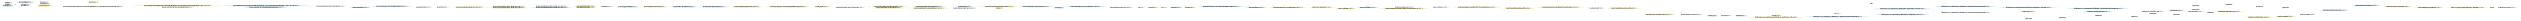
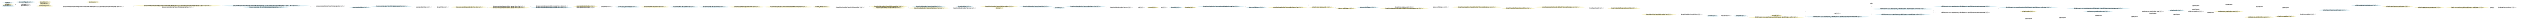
  digraph {
    rankdir=LR
    node [color=darkorange fillcolor=khaki shape=ellipse style=filled]
    edge [color=red style=bold]
    n1 [color=teal label="EasyMock.expect(taskMaster.getTaskQueue()).andReturn(Optional.of(taskQueue)).anyTimes()@@@22@@@['1', '1', '1']"]
    n2 [color=teal fillcolor=lightblue label="EasyMock.expect(taskMaster.getTaskRunner()).andReturn(Optional.of(taskRunner)).anyTimes()@@@23@@@['1', '1', '1']"]
    n3 [color=red fillcolor=lightblue label="EasyMock.expect(taskRunner.getRunningTasks()).andReturn(Collections.EMPTY_LIST).anyTimes()@@@24@@@['1', '1', '1']"]
    n4 [color=red fillcolor=lightblue label="EasyMock.expect(taskClient.getStartTimeAsync(EasyMock.anyString())).andReturn(Futures.immediateFuture(DateTimes.nowUtc())).anyTimes()@@@33@@@['0', '0', '1']"]
    n5 [color=teal fillcolor=white label="EasyMock.expect(taskQueue.add(EasyMock.capture(postSplitCaptured))).andReturn(true).times(2)@@@34@@@['1', '1', '1']"]
    n6 [color=red fillcolor=white label="replayAll()@@@35@@@['1', '1', '1']"]
    n7 [fillcolor=white label="Assert.assertEquals((Integer)1,group1Config.getTaskGroupId())@@@66@@@['1', '1', '1']"]
    n8 [color=red fillcolor=lightblue label="Assert.assertEquals(group0ExpectedStartSequenceNumbers,group0Config.getStartSequenceNumbers())@@@67@@@['1', '1', '1']"]
    n9 [color=teal fillcolor=lightblue label="Assert.assertEquals(group0ExpectedEndSequenceNumbers,group0Config.getEndSequenceNumbers())@@@68@@@['1', '1', '1']"]
    n10 [color=teal label="EasyMock.expect(supervisorRecordSupplier.getEarliestSequenceNumber(EasyMock.anyObject())).andReturn(\"0\").anyTimes()@@@16@@@['1', '1', '1']"]
    n11 [fillcolor=white label="EasyMock.expect(supervisorRecordSupplier.getLatestSequenceNumber(new StreamPartition<>(STREAM,SHARD_ID1))).andReturn(\"100\").anyTimes()@@@17@@@['1', '1', '0']"]
    n12 [color=teal label="EasyMock.expect(supervisorRecordSupplier.getLatestSequenceNumber(new StreamPartition<>(STREAM,SHARD_ID1))).andReturn(\"200\").anyTimes()@@@17@@@['0', '0', '1']"]
    n13 [color=red fillcolor=white label="EasyMock.expect(supervisorRecordSupplier.getLatestSequenceNumber(new StreamPartition<>(STREAM,SHARD_ID2))).andReturn(\"100\").anyTimes()@@@18@@@['1', '1', '0']"]
    n14 [color=red fillcolor=lightblue label="EasyMock.expect(supervisorRecordSupplier.getLatestSequenceNumber(new StreamPartition<>(STREAM,SHARD_ID2))).andReturn(\"200\").anyTimes()@@@18@@@['0', '0', '1']"]
    n15 [fillcolor=lightblue label="testShardSplitPhaseThree['0', '0', '1']" shape=diamond]
    n16 [color=red fillcolor=lightblue label="EasyMock.reset(indexerMetadataStorageCoordinator)@@@3@@@['1', '1', '1']"]
    n17 [color=red label="List<Task> phaseTwoTasks@@@2@@@['0', '0', '1']" shape=box]
-   n18 [color=red fillcolor=white label="EasyMock.reset(taskStorage)@@@4@@@['1', '1', '1']"]
+   n18 [color=red label="EasyMock.reset(taskStorage)@@@4@@@['1', '1', '1']"]
    n19 [color=teal label="EasyMock.expect(taskStorage.getStatus(task.getId())).andReturn(Optional.of(TaskStatus.running(task.getId()))).anyTimes()@@@51@@@['1', '1', '1']"]
    n20 [color=teal fillcolor=white label="EasyMock.expect(taskStorage.getTask(task.getId())).andReturn(Optional.of(task)).anyTimes()@@@52@@@['1', '1', '1']"]
    n21 [fillcolor=lightblue label="supervisor.runInternal()@@@53@@@['1', '1', '0']"]
    n22 [fillcolor=white label="EasyMock.replay(taskStorage)@@@54@@@['1', '1', '1']"]
    n23 [label="KinesisIndexTaskIOConfig group1Config = ((KinesisIndexTask)postSplitTasks.get(1)).getIOConfig()@@@64@@@['1', '1', '1']"]
    n24 [color=red label="Assert.assertEquals((Integer)0,group0Config.getTaskGroupId())@@@65@@@['1', '1', '1']"]
    n25 [label="EasyMock.expect(taskStorage.getActiveTasksByDatasource(DATASOURCE)).andReturn(postSplitTasks).anyTimes()@@@49@@@['1', '1', '1']"]
    n26 [color=red fillcolor=white label="List<Task> postSplitTasks = postSplitCaptured.getValues()@@@48@@@['1', '1', '1']"]
    n27 [color=red label="testShardSplitPhaseTwo['0', '1', '0']" shape=diamond]
    n28 [color=teal fillcolor=white label="List<Task> phaseOneTasks@@@2@@@['1', '1', '0']" shape=box]
    n29 [color=red fillcolor=lightblue label="EasyMock.expect(supervisorRecordSupplier.getAssignment()).andReturn(ImmutableSet.of(SHARD1_PARTITION,SHARD2_PARTITION)).anyTimes()@@@13@@@['0', '0', '1']"]
    n30 [color=teal fillcolor=white label="supervisorRecordSupplier.seekToLatest(EasyMock.anyObject())@@@14@@@['1', '1', '1']"]
    n31 [fillcolor=white label="EasyMock.expectLastCall().anyTimes()@@@15@@@['1', '1', '1']"]
    n32 [color=teal fillcolor=lightblue label="EasyMock.expect(indexerMetadataStorageCoordinator.resetDataSourceMetadata(DATASOURCE,new KinesisDataSourceMetadata(new SeekableStreamEndSequenceNumbers<String,String>(STREAM,ImmutableMap.of(SHARD_ID0,KinesisSequenceNumber.EXPIRED_MARKER,SHARD_ID1,\"100\",SHARD_ID2,\"100\"))))).andReturn(true).anyTimes()@@@11@@@['0', '0', '1']"]
    n33 [color=teal fillcolor=white label="EasyMock.expect(supervisorRecordSupplier.getPartitionIds(STREAM)).andReturn(ImmutableSet.of(SHARD_ID1,SHARD_ID2)).anyTimes()@@@12@@@['0', '0', '1']"]
    n34 [fillcolor=lightblue label="EasyMock.expect(taskStorage.getTask(successfulTask1.getId())).andReturn(Optional.of(successfulTask1)).anyTimes()@@@32@@@['0', '0', '1']"]
    n35 [fillcolor=lightblue label="checkpointsGroup0.put(0,ImmutableMap.of(SHARD_ID2,\"100\"))@@@43@@@['1', '1', '1']"]
    n36 [label="EasyMock.expect(taskClient.getCheckpointsAsync(EasyMock.contains(\"sequenceName-1\"),EasyMock.anyBoolean())).andReturn(Futures.immediateFuture(checkpointsGroup1)).times(1)@@@44@@@['1', '1', '0']"]
    n37 [color=red fillcolor=white label="TreeMap<Integer,Map<String,String>> checkpointsGroup1 = new TreeMap<>()@@@44@@@['0', '0', '1']"]
    n38 [color=red fillcolor=white label="checkpointsGroup1.put(1,ImmutableMap.of(SHARD_ID1,\"100\"))@@@45@@@['1', '1', '1']"]
    n39 [fillcolor=lightblue label="EasyMock.replay(taskClient)@@@55@@@['1', '0', '1']"]
    n40 [label="SeekableStreamStartSequenceNumbers<String,String> group0ExpectedStartSequenceNumbers = new SeekableStreamStartSequenceNumbers<>(STREAM,ImmutableMap.of(SHARD_ID1,\"0\"),ImmutableSet.of())@@@55@@@['0', '1', '0']"]
    n41 [color=red fillcolor=lightblue label="checkpointsGroup0.put(0,ImmutableMap.of(SHARD_ID1,\"0\"))@@@40@@@['0', '1', '0']"]
    n42 [color=teal label="EasyMock.expect(taskClient.getStartTimeAsync(EasyMock.anyString())).andReturn(Futures.immediateFuture(DateTimes.nowUtc())).anyTimes()@@@41@@@['1', '1', '1']"]
    n43 [color=teal label="checkpointsGroup1.put(1,ImmutableMap.of(SHARD_ID2,\"0\"))@@@42@@@['0', '1', '0']"]
    n44 [color=teal label="TreeMap<Integer,Map<String,String>> checkpointsGroup0 = new TreeMap<>()@@@42@@@['1', '0', '1']"]
    n45 [color=red label="EasyMock.expect(taskStorage.getActiveTasksByDatasource(DATASOURCE)).andReturn(ImmutableList.of()).anyTimes()@@@25@@@['1', '1', '1']"]
    n46 [color=red label="EasyMock.expect(taskClient.getStatusAsync(EasyMock.anyString())).andReturn(Futures.immediateFuture(SeekableStreamIndexTaskRunner.Status.NOT_STARTED)).anyTimes()@@@26@@@['1', '1', '1']"]
    n47 [label="Task successfulTask0 = phaseTwoTasks.get(0)@@@27@@@['1', '1', '1']"]
    n48 [fillcolor=lightblue label="SeekableStreamEndSequenceNumbers<String,String> group1ExpectedEndSequenceNumbers = new SeekableStreamEndSequenceNumbers<>(STREAM,ImmutableMap.of(SHARD_ID2,KinesisSequenceNumber.NO_END_SEQUENCE_NUMBER))@@@61@@@['0', '0', '1']"]
    n49 [color=red fillcolor=lightblue label="Assert.assertEquals(2,postSplitTasks.size())@@@62@@@['0', '0', '1']"]
    n50 [color=teal label="Assert.assertEquals(group1ExpectedEndSequenceNumbers,group1Config.getEndSequenceNumbers())@@@70@@@['0', '0', '1']"]
    n51 [color=red label="KinesisIndexTaskIOConfig group0Config = ((KinesisIndexTask)postSplitTasks.get(0)).getIOConfig()@@@63@@@['1', '1', '1']"]
    n52 [label="Map<Integer,Map<String,String>> expectedPartitionGroups = ImmutableMap.of(0,ImmutableMap.of(SHARD_ID1,\"-1\"),1,ImmutableMap.of(SHARD_ID2,\"-1\"))@@@71@@@['0', '0', '1']"]
    n53 [color=red label="EasyMock.reset(supervisorRecordSupplier)@@@9@@@['1', '1', '1']"]
    n54 [label="EasyMock.expect(indexerMetadataStorageCoordinator.getDataSourceMetadata(DATASOURCE)).andReturn(new KinesisDataSourceMetadata(new SeekableStreamEndSequenceNumbers<String,String>(STREAM,ImmutableMap.of(SHARD_ID0,KinesisSequenceNumber.END_OF_SHARD_MARKER,SHARD_ID1,\"100\",SHARD_ID2,\"100\")))).anyTimes()@@@10@@@['0', '0', '1']"]
    n55 [fillcolor=white label="EasyMock.expect(indexerMetadataStorageCoordinator.getDataSourceMetadata(DATASOURCE)).andReturn(new KinesisDataSourceMetadata(new SeekableStreamEndSequenceNumbers<String,String>(STREAM,ImmutableMap.of(SHARD_ID0,KinesisSequenceNumber.END_OF_SHARD_MARKER)))).anyTimes()@@@10@@@['1', '1', '0']"]
    n56 [color=teal fillcolor=white label="EasyMock.expect(supervisorRecordSupplier.getPartitionIds(STREAM)).andReturn(ImmutableSet.of(SHARD_ID0,SHARD_ID1,SHARD_ID2)).anyTimes()@@@11@@@['1', '1', '0']"]
    n57 [color=red fillcolor=lightblue label="EasyMock.expect(taskClient.getStatusAsync(EasyMock.anyString())).andReturn(Futures.immediateFuture(SeekableStreamIndexTaskRunner.Status.NOT_STARTED)).anyTimes()@@@40@@@['1', '0', '1']"]
    n58 [fillcolor=lightblue label="supervisorRecordSupplier.seekToLatest(EasyMock.anyObject())@@@13@@@['1', '1', '0']"]
    n59 [fillcolor=lightblue label="supervisor.runInternal()@@@33@@@['1', '1', '0']"]
    n60 [label="EasyMock.expect(taskStorage.getStatus(successfulTask0.getId())).andReturn(Optional.of(TaskStatus.success(successfulTask0.getId())))@@@28@@@['0', '0', '1']"]
    n61 [fillcolor=lightblue label="EasyMock.expect(taskStorage.getTask(successfulTask0.getId())).andReturn(Optional.of(successfulTask0)).anyTimes()@@@29@@@['0', '0', '1']"]
    n62 [color=teal fillcolor=lightblue label="Task successfulTask1 = phaseTwoTasks.get(1)@@@30@@@['0', '0', '1']"]
    n63 [fillcolor=white label="EasyMock.expect(taskStorage.getStatus(successfulTask.getId())).andReturn(Optional.of(TaskStatus.success(successfulTask.getId())))@@@28@@@['1', '1', '0']"]
    n64 [color=red label="EasyMock.expect(taskStorage.getTask(successfulTask.getId())).andReturn(Optional.of(successfulTask)).anyTimes()@@@29@@@['1', '1', '0']"]
    n65 [color=red label="EasyMock.expect(taskClient.getStartTimeAsync(EasyMock.anyString())).andReturn(Futures.immediateFuture(DateTimes.nowUtc())).anyTimes()@@@30@@@['1', '1', '0']"]
    n66 [fillcolor=lightblue label="SeekableStreamEndSequenceNumbers<String,String> group0ExpectedEndSequenceNumbers = new SeekableStreamEndSequenceNumbers<>(STREAM,ImmutableMap.of(SHARD_ID1,KinesisSequenceNumber.NO_END_SEQUENCE_NUMBER))@@@56@@@['0', '1', '0']"]
    n67 [color=red fillcolor=lightblue label="SeekableStreamStartSequenceNumbers<String,String> group1ExpectedStartSequenceNumbers = new SeekableStreamStartSequenceNumbers<>(STREAM,ImmutableMap.of(SHARD_ID2,\"0\"),ImmutableSet.of())@@@57@@@['0', '1', '0']"]
    n68 [color=red fillcolor=white label="SeekableStreamEndSequenceNumbers<String,String> group1ExpectedEndSequenceNumbers = new SeekableStreamEndSequenceNumbers<>(STREAM,ImmutableMap.of(SHARD_ID2,KinesisSequenceNumber.NO_END_SEQUENCE_NUMBER))@@@58@@@['0', '1', '0']"]
    n69 [label="EasyMock.expect(taskStorage.getStatus(successfulTask1.getId())).andReturn(Optional.of(TaskStatus.success(successfulTask1.getId())))@@@31@@@['0', '0', '1']"]
    n70 [color=red label="EasyMock.reset(taskQueue)@@@5@@@['1', '1', '1']"]
    n71 [label="supervisor.runInternal()@@@36@@@['1', '1', '1']"]
    n72 [label="EasyMock.expect(taskClient.getCheckpointsAsync(EasyMock.contains(\"sequenceName-0\"),EasyMock.anyBoolean())).andReturn(Futures.immediateFuture(checkpointsGroup0)).times(1)@@@46@@@['0', '0', '1']"]
    n73 [label="EasyMock.expect(taskStorage.getActiveTasksByDatasource(DATASOURCE)).andReturn(postSplitTasks).anyTimes()@@@46@@@['1', '1', '0']"]
    n74 [color=red label="Assert.assertEquals(2,postSplitTasks.size())@@@59@@@['1', '1', '0']"]
    n75 [color=teal fillcolor=lightblue label="SeekableStreamStartSequenceNumbers<String,String> group0ExpectedStartSequenceNumbers = new SeekableStreamStartSequenceNumbers<>(STREAM,ImmutableMap.of(SHARD_ID1,\"100\"),ImmutableSet.of(SHARD_ID1))@@@58@@@['1', '0', '1']"]
    n76 [color=red fillcolor=lightblue label="SeekableStreamEndSequenceNumbers<String,String> group0ExpectedEndSequenceNumbers = new SeekableStreamEndSequenceNumbers<>(STREAM,ImmutableMap.of(SHARD_ID1,KinesisSequenceNumber.NO_END_SEQUENCE_NUMBER))@@@59@@@['0', '0', '1']"]
    n77 [fillcolor=lightblue label="SeekableStreamStartSequenceNumbers<String,String> group1ExpectedStartSequenceNumbers = new SeekableStreamStartSequenceNumbers<>(STREAM,ImmutableMap.of(SHARD_ID2,\"100\"),ImmutableSet.of(SHARD_ID2))@@@60@@@['0', '0', '1']"]
    n78 [fillcolor=lightblue label="KinesisIndexTaskIOConfig group0Config = ((KinesisIndexTask)postSplitTasks.get(0)).getIOConfig()@@@60@@@['1', '1', '0']"]
    n79 [color=red fillcolor=white label="Assert.assertEquals(expectedPartitionGroups,supervisor.getPartitionGroups())@@@72@@@['0', '0', '1']"]
    n80 [color=teal fillcolor=white label="EasyMock.expectLastCall().anyTimes()@@@20@@@['1', '1', '1']"]
    n81 [color=teal fillcolor=lightblue label="Capture<Task> postSplitCaptured = Capture.newInstance(CaptureType.ALL)@@@21@@@['1', '1', '1']"]
    n82 [color=teal fillcolor=white label="verifyAll()@@@37@@@['1', '1', '1']"]
    n83 [color=teal fillcolor=lightblue label="EasyMock.reset(taskStorage)@@@38@@@['1', '1', '1']"]
    n84 [fillcolor=white label="KinesisIndexTaskIOConfig group1Config = ((KinesisIndexTask)postSplitTasks.get(1)).getIOConfig()@@@61@@@['1', '1', '0']"]
    n85 [fillcolor=white label="Assert.assertEquals((Integer)0,group0Config.getTaskGroupId())@@@62@@@['1', '1', '0']"]
    n86 [label="EasyMock.expect(taskClient.getCheckpointsAsync(EasyMock.contains(\"sequenceName-1\"),EasyMock.anyBoolean())).andReturn(Futures.immediateFuture(checkpointsGroup1)).times(1)@@@47@@@['0', '0', '1']"]
    n87 [fillcolor=lightblue label="EasyMock.reset(taskMaster)@@@7@@@['1', '1', '1']"]
    n88 [color=red fillcolor=white label="EasyMock.reset(taskRunner)@@@8@@@['1', '1', '1']"]
    n89 [fillcolor=lightblue label="EasyMock.expect(supervisorRecordSupplier.getAssignment()).andReturn(ImmutableSet.of(SHARD0_PARTITION,SHARD1_PARTITION,SHARD2_PARTITION)).anyTimes()@@@12@@@['1', '1', '0']"]
    n90 [color=teal label="supervisor.runInternal()@@@56@@@['1', '0', '1']"]
    n91 [color=red fillcolor=white label="verifyAll()@@@57@@@['1', '0', '1']"]
    n92 [color=teal label="EasyMock.reset(taskClient)@@@39@@@['1', '1', '1']"]
    n93 [label="supervisorRecordSupplier.seek(EasyMock.anyObject(),EasyMock.anyString())@@@19@@@['1', '1', '0']"]
    n94 [color=teal fillcolor=white label="supervisorRecordSupplier.seek(EasyMock.anyObject(),EasyMock.anyString())@@@19@@@['0', '0', '1']"]
    n95 [color=teal fillcolor=white label="EasyMock.expect(taskQueue.add(EasyMock.capture(postSplitCaptured))).andReturn(true).times(2)@@@31@@@['1', '1', '0']"]
    n96 [color=teal label="replayAll()@@@32@@@['1', '1', '0']"]
    n97 [color=teal label="Assert.assertEquals(group1ExpectedStartSequenceNumbers,group1Config.getStartSequenceNumbers())@@@69@@@['0', '0', '1']"]
    n1 -> n2 [color=deeppink]
    n2 -> n3 [color=darkgreen]
    n3 -> n45
    n4 -> n5 [color=deeppink]
    n5 -> n6 [color=deeppink]
    n6 -> n71 [color=teal]
    n7 -> n8
    n8 -> n9 [color=deeppink]
    n9 -> n97 [color=teal]
    n10 -> n11
    n10 -> n12 [color=darkgreen label=0 style=dashed]
    n10 -> n12 [color=teal]
    n11 -> n13 [color=teal]
    n11 -> n14 [color=deeppink label=0 style=dashed]
    n12 -> n14 [color=deeppink]
    n13 -> n93 [color=darkgreen]
    n14 -> n94
    n15 -> n16
    n15 -> n17 [color=darkgreen label=true style=dotted]
    n16 -> n18
    n18 -> n70 [color=darkgreen]
    n19 -> n20
    n20 -> n19 [color=deeppink]
    n20 -> n21
    n20 -> n22 [color=deeppink]
    n21 -> n22
    n22 -> n39 [color=darkgreen]
    n22 -> n40
    n23 -> n24 [color=darkgreen]
    n24 -> n7 [color=teal]
    n25 -> n19 [color=darkgreen]
    n25 -> n26
    n26 -> n25 [color=deeppink]
    n27 -> n16 [color=darkgreen]
    n27 -> n28 [color=deeppink label=true style=dotted]
    n28 -> n17 [color=deeppink label=true style=dashed]
    n29 -> n30 [color=teal]
    n30 -> n31
    n31 -> n10 [color=darkgreen]
    n32 -> n33
    n33 -> n29 [color=darkgreen]
    n34 -> n4 [color=teal]
    n35 -> n36 [color=teal]
    n35 -> n37 [color=deeppink]
    n36 -> n38 [color=teal]
    n37 -> n38 [color=deeppink]
    n38 -> n9 [color=darkgreen label=postSplitTasks style=solid]
    n38 -> n72 [color=teal]
    n38 -> n73 [color=darkgreen]
    n39 -> n23 [color=darkgreen label=group0ExpectedStartSequenceNumbers style=solid]
    n39 -> n40 [label=0 style=dashed]
    n39 -> n75 [label=0 style=dashed]
    n39 -> n90
    n40 -> n23 [color=deeppink label=group0ExpectedStartSequenceNumbers style=solid]
    n40 -> n66
    n41 -> n42 [color=teal]
    n42 -> n43 [color=teal]
    n42 -> n44 [color=deeppink]
    n43 -> n35 [color=deeppink]
    n44 -> n35 [color=deeppink]
    n44 -> n38 [color=deeppink label=0 style=dashed]
    n44 -> n43 [color=darkgreen label=0 style=dashed]
    n45 -> n46 [color=deeppink]
    n46 -> n47 [color=teal]
    n47 -> n60 [color=darkgreen]
    n47 -> n63
    n48 -> n49 [color=deeppink]
    n48 -> n50 [color=darkgreen label=group1ExpectedEndSequenceNumbers style=solid]
    n49 -> n51 [color=darkgreen]
    n50 -> n52
    n51 -> n23
    n52 -> n79 [color=teal]
    n52 -> n79 [color=teal label=expectedPartitionGroups style=solid]
    n53 -> n54 [color=darkgreen]
    n53 -> n55 [color=darkgreen]
    n54 -> n32 [color=darkgreen]
    n55 -> n54 [label=0 style=dashed]
    n55 -> n56 [color=teal]
    n56 -> n89
    n57 -> n35 [color=darkgreen label=0 style=dashed]
    n57 -> n41 [color=darkgreen label=0 style=dashed]
    n57 -> n42
    n58 -> n30
    n59 -> n5
    n60 -> n61 [color=darkgreen]
    n61 -> n62
    n62 -> n69
    n63 -> n60 [color=darkgreen label=0 style=dashed]
    n63 -> n64 [color=teal]
    n64 -> n61 [label=0 style=dashed]
    n64 -> n65 [color=teal]
    n65 -> n95 [color=teal]
    n66 -> n24 [label=group0ExpectedEndSequenceNumbers style=solid]
    n66 -> n67
    n67 -> n7 [color=darkgreen label=group1ExpectedStartSequenceNumbers style=solid]
    n67 -> n68
    n68 -> n8 [color=deeppink label=group1ExpectedEndSequenceNumbers style=solid]
    n68 -> n74 [color=darkgreen]
    n69 -> n34 [color=teal]
    n71 -> n82 [color=deeppink]
    n72 -> n86
    n73 -> n26 [color=deeppink]
    n74 -> n78
    n75 -> n8 [color=teal label=group1ExpectedEndSequenceNumbers style=solid]
    n75 -> n8 [color=darkgreen label=group0ExpectedStartSequenceNumbers style=solid]
    n75 -> n48 [color=deeppink label=0 style=dashed]
    n75 -> n68 [color=deeppink label=0 style=dashed]
    n75 -> n74 [color=deeppink]
    n75 -> n76 [color=darkgreen]
    n76 -> n9 [label=group0ExpectedEndSequenceNumbers style=solid]
    n76 -> n77 [color=darkgreen]
    n77 -> n48 [color=deeppink]
    n77 -> n97 [color=deeppink label=group1ExpectedStartSequenceNumbers style=solid]
    n78 -> n84 [color=darkgreen]
    n80 -> n81 [color=darkgreen]
    n81 -> n1
    n82 -> n83 [color=teal]
    n83 -> n92 [color=darkgreen]
    n84 -> n85
    n85 -> n51 [color=deeppink]
    n86 -> n26 [color=deeppink]
    n87 -> n88 [color=deeppink]
    n88 -> n53 [color=teal]
    n89 -> n33 [color=darkgreen label=0 style=dashed]
    n89 -> n58 [color=darkgreen]
    n90 -> n24 [label=group0ExpectedEndSequenceNumbers style=solid]
    n90 -> n66 [color=teal label=0 style=dashed]
    n90 -> n76 [color=darkgreen label=0 style=dashed]
    n90 -> n91
    n91 -> n7 [label=group1ExpectedStartSequenceNumbers style=solid]
    n91 -> n67 [label=0 style=dashed]
    n91 -> n75 [color=darkgreen]
    n91 -> n77 [color=darkgreen label=0 style=dashed]
    n92 -> n41
    n92 -> n57 [color=darkgreen]
    n93 -> n80 [color=deeppink]
    n94 -> n80 [color=teal]
    n95 -> n96 [color=deeppink]
    n96 -> n59 [color=darkgreen]
    n97 -> n50
  }
